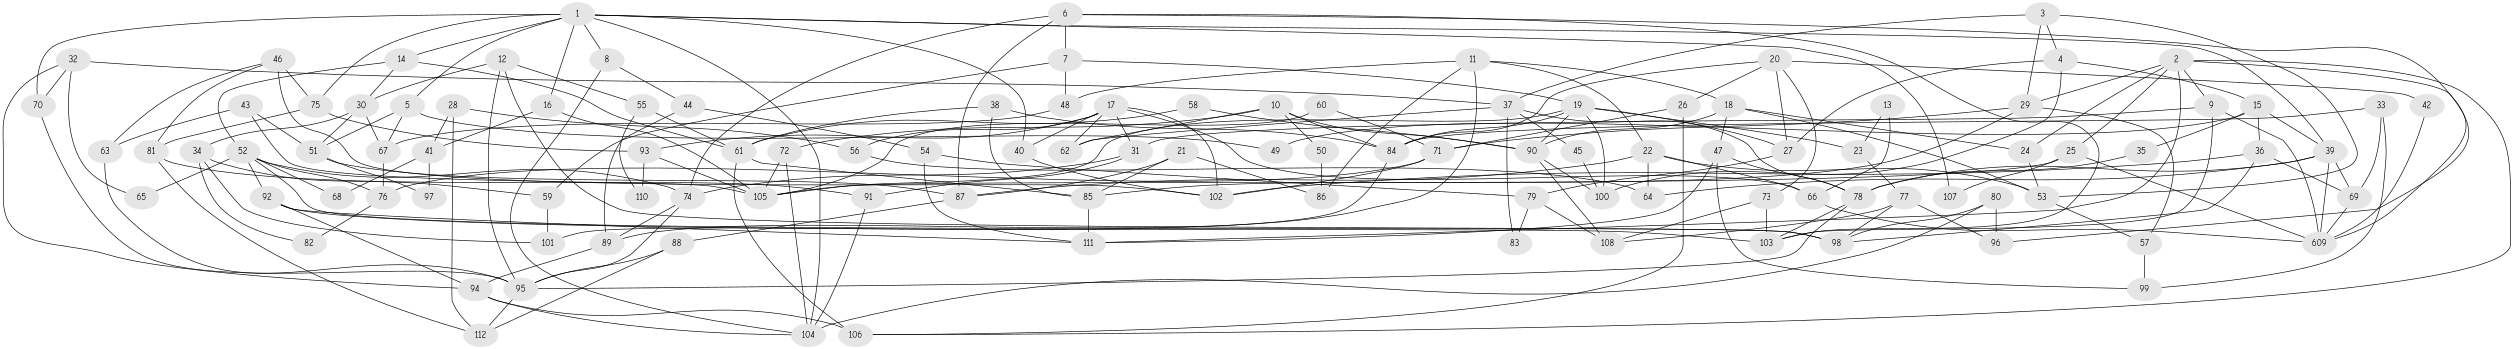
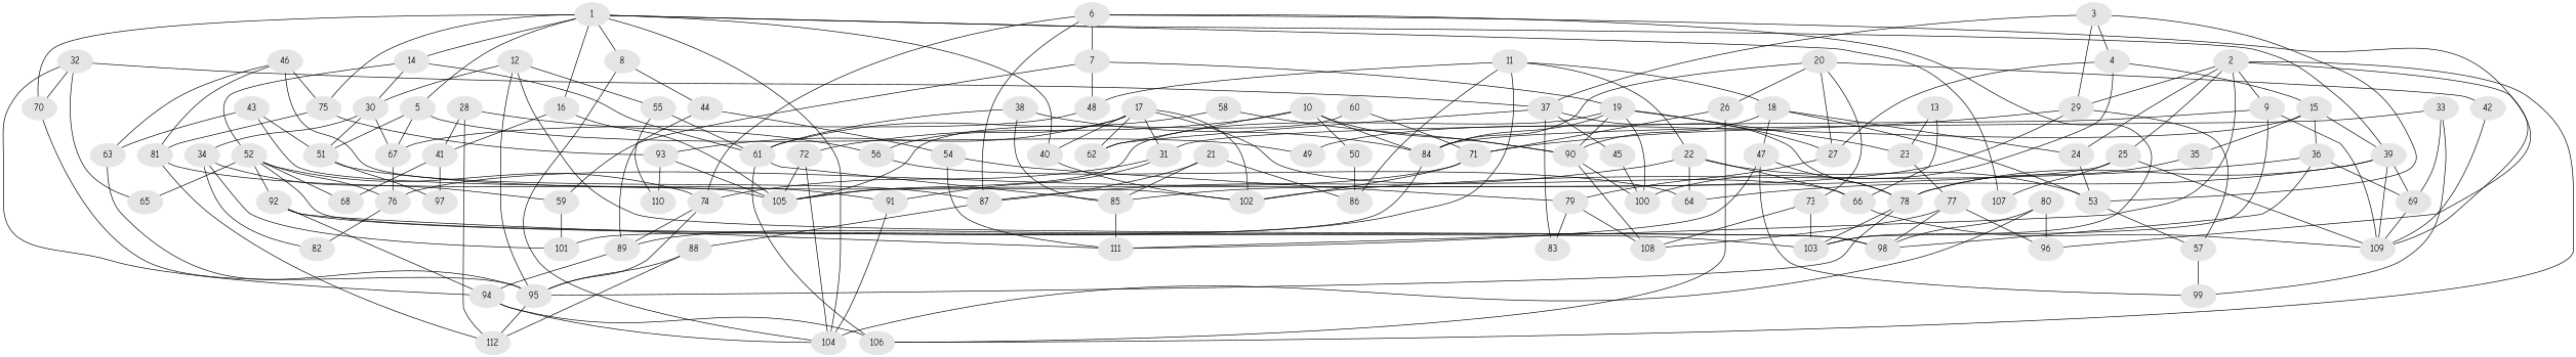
  graph {
    fontname="Comic Neue"
    node [color=gray90 fontname="Comic Neue" style=filled]
    edge [fontname="Comic Neue"]
    1
    5
    8
    14
    16
    39
    40
    70
    75
    104
    107
    49
    51
    67
    44
    30
    52
    61
    41
    105
-   109 [label=609]
+   109
    64
    69
    78
    102
    95
    93
    81
    2
    9
    24
    25
    106
    111
    29
    103
    31
    53
    3
    4
    37
    15
    27
    100
    85
    71
    57
    62
    45
    83
    35
    36
    79
    87
    97
    76
    6
    7
    74
    96
    19
    48
    59
    89
    88
    84
    90
    23
    101
    54
    91
    10
    50
    72
    86
    108
    11
    18
    22
    47
    66
    94
    12
    55
    98
    34
    110
    112
    13
    77
    65
    68
    92
    17
    56
    99
    20
    26
    42
    73
    21
    28
    82
    32
    33
    38
    43
    63
    46
    58
    60
    80
    1 -- 5
    1 -- 8
    1 -- 14
    1 -- 16
    1 -- 39
    1 -- 40
    1 -- 70
    1 -- 75
    1 -- 104
    1 -- 107
    5 -- 49
    5 -- 51
    5 -- 67
    8 -- 104
    8 -- 44
    14 -- 30
    14 -- 52
    14 -- 61
    16 -- 41
    16 -- 105
    39 -- 109
    39 -- 64
    39 -- 69
    39 -- 78
    40 -- 102
    70 -- 95
    75 -- 93
    75 -- 81
    51 -- 87
    51 -- 97
    67 -- 76
    44 -- 89
    44 -- 54
    30 -- 51
    30 -- 67
    30 -- 34
    52 -- 76
    52 -- 74
    52 -- 98
    52 -- 65
    52 -- 68
    52 -- 92
    61 -- 106
    61 -- 85
    41 -- 97
    41 -- 68
    69 -- 109
    78 -- 95
    78 -- 103
    95 -- 112
    93 -- 105
    93 -- 110
    81 -- 91
    81 -- 112
    2 -- 109
    2 -- 9
    2 -- 24
    2 -- 25
    2 -- 106
    2 -- 111
    2 -- 29
    9 -- 109
    9 -- 103
    9 -- 31
    24 -- 53
    25 -- 107
    25 -- 105
    25 -- 109
    29 -- 85
    29 -- 71
    29 -- 57
    31 -- 74
    31 -- 91
    53 -- 57
    3 -- 29
    3 -- 53
    3 -- 4
    3 -- 37
    4 -- 15
    4 -- 27
    4 -- 100
    37 -- 78
    37 -- 62
    37 -- 45
    37 -- 83
    15 -- 39
    15 -- 49
    15 -- 35
    15 -- 36
    27 -- 79
    85 -- 111
    71 -- 102
    71 -- 76
    57 -- 99
    45 -- 100
    35 -- 78
    36 -- 69
    36 -- 102
    36 -- 98
    79 -- 83
    79 -- 108
    87 -- 88
    76 -- 82
    6 -- 103
    6 -- 87
    6 -- 7
    6 -- 74
    6 -- 96
    7 -- 19
    7 -- 48
    7 -- 59
    74 -- 95
    74 -- 89
    19 -- 105
    19 -- 27
    19 -- 100
    19 -- 84
    19 -- 90
    19 -- 23
    48 -- 67
    59 -- 101
    89 -- 94
    88 -- 95
    88 -- 112
    84 -- 101
    90 -- 100
    90 -- 108
    23 -- 77
    54 -- 111
    54 -- 79
    91 -- 104
    10 -- 62
    10 -- 84
    10 -- 90
    10 -- 50
    10 -- 72
    50 -- 86
    72 -- 104
    72 -- 105
    11 -- 48
    11 -- 89
    11 -- 86
    11 -- 18
    11 -- 22
    18 -- 24
    18 -- 53
    18 -- 90
    18 -- 47
    22 -- 64
    22 -- 53
    22 -- 87
    22 -- 66
    47 -- 78
    47 -- 111
    47 -- 99
    66 -- 109
    94 -- 104
    94 -- 106
    12 -- 30
    12 -- 95
    12 -- 55
    12 -- 98
    55 -- 61
    55 -- 110
    34 -- 59
    34 -- 101
    34 -- 82
    13 -- 23
    13 -- 66
    77 -- 96
    77 -- 108
    77 -- 98
    92 -- 111
    92 -- 103
    92 -- 94
    17 -- 40
    17 -- 102
    17 -- 93
    17 -- 31
    17 -- 62
    17 -- 66
    17 -- 56
    56 -- 64
    20 -- 27
    20 -- 84
    20 -- 26
    20 -- 42
    20 -- 73
    26 -- 106
    26 -- 71
    42 -- 109
    73 -- 103
    73 -- 108
    21 -- 85
    21 -- 87
    21 -- 86
    28 -- 41
    28 -- 112
    28 -- 56
    32 -- 70
    32 -- 37
    32 -- 94
    32 -- 65
    33 -- 69
    33 -- 84
    33 -- 99
    38 -- 61
    38 -- 85
    38 -- 84
    43 -- 51
    43 -- 105
    43 -- 63
    63 -- 95
    46 -- 75
    46 -- 102
    46 -- 81
    46 -- 63
    58 -- 61
    58 -- 90
    60 -- 105
    60 -- 71
    80 -- 104
    80 -- 96
    80 -- 98
  }
